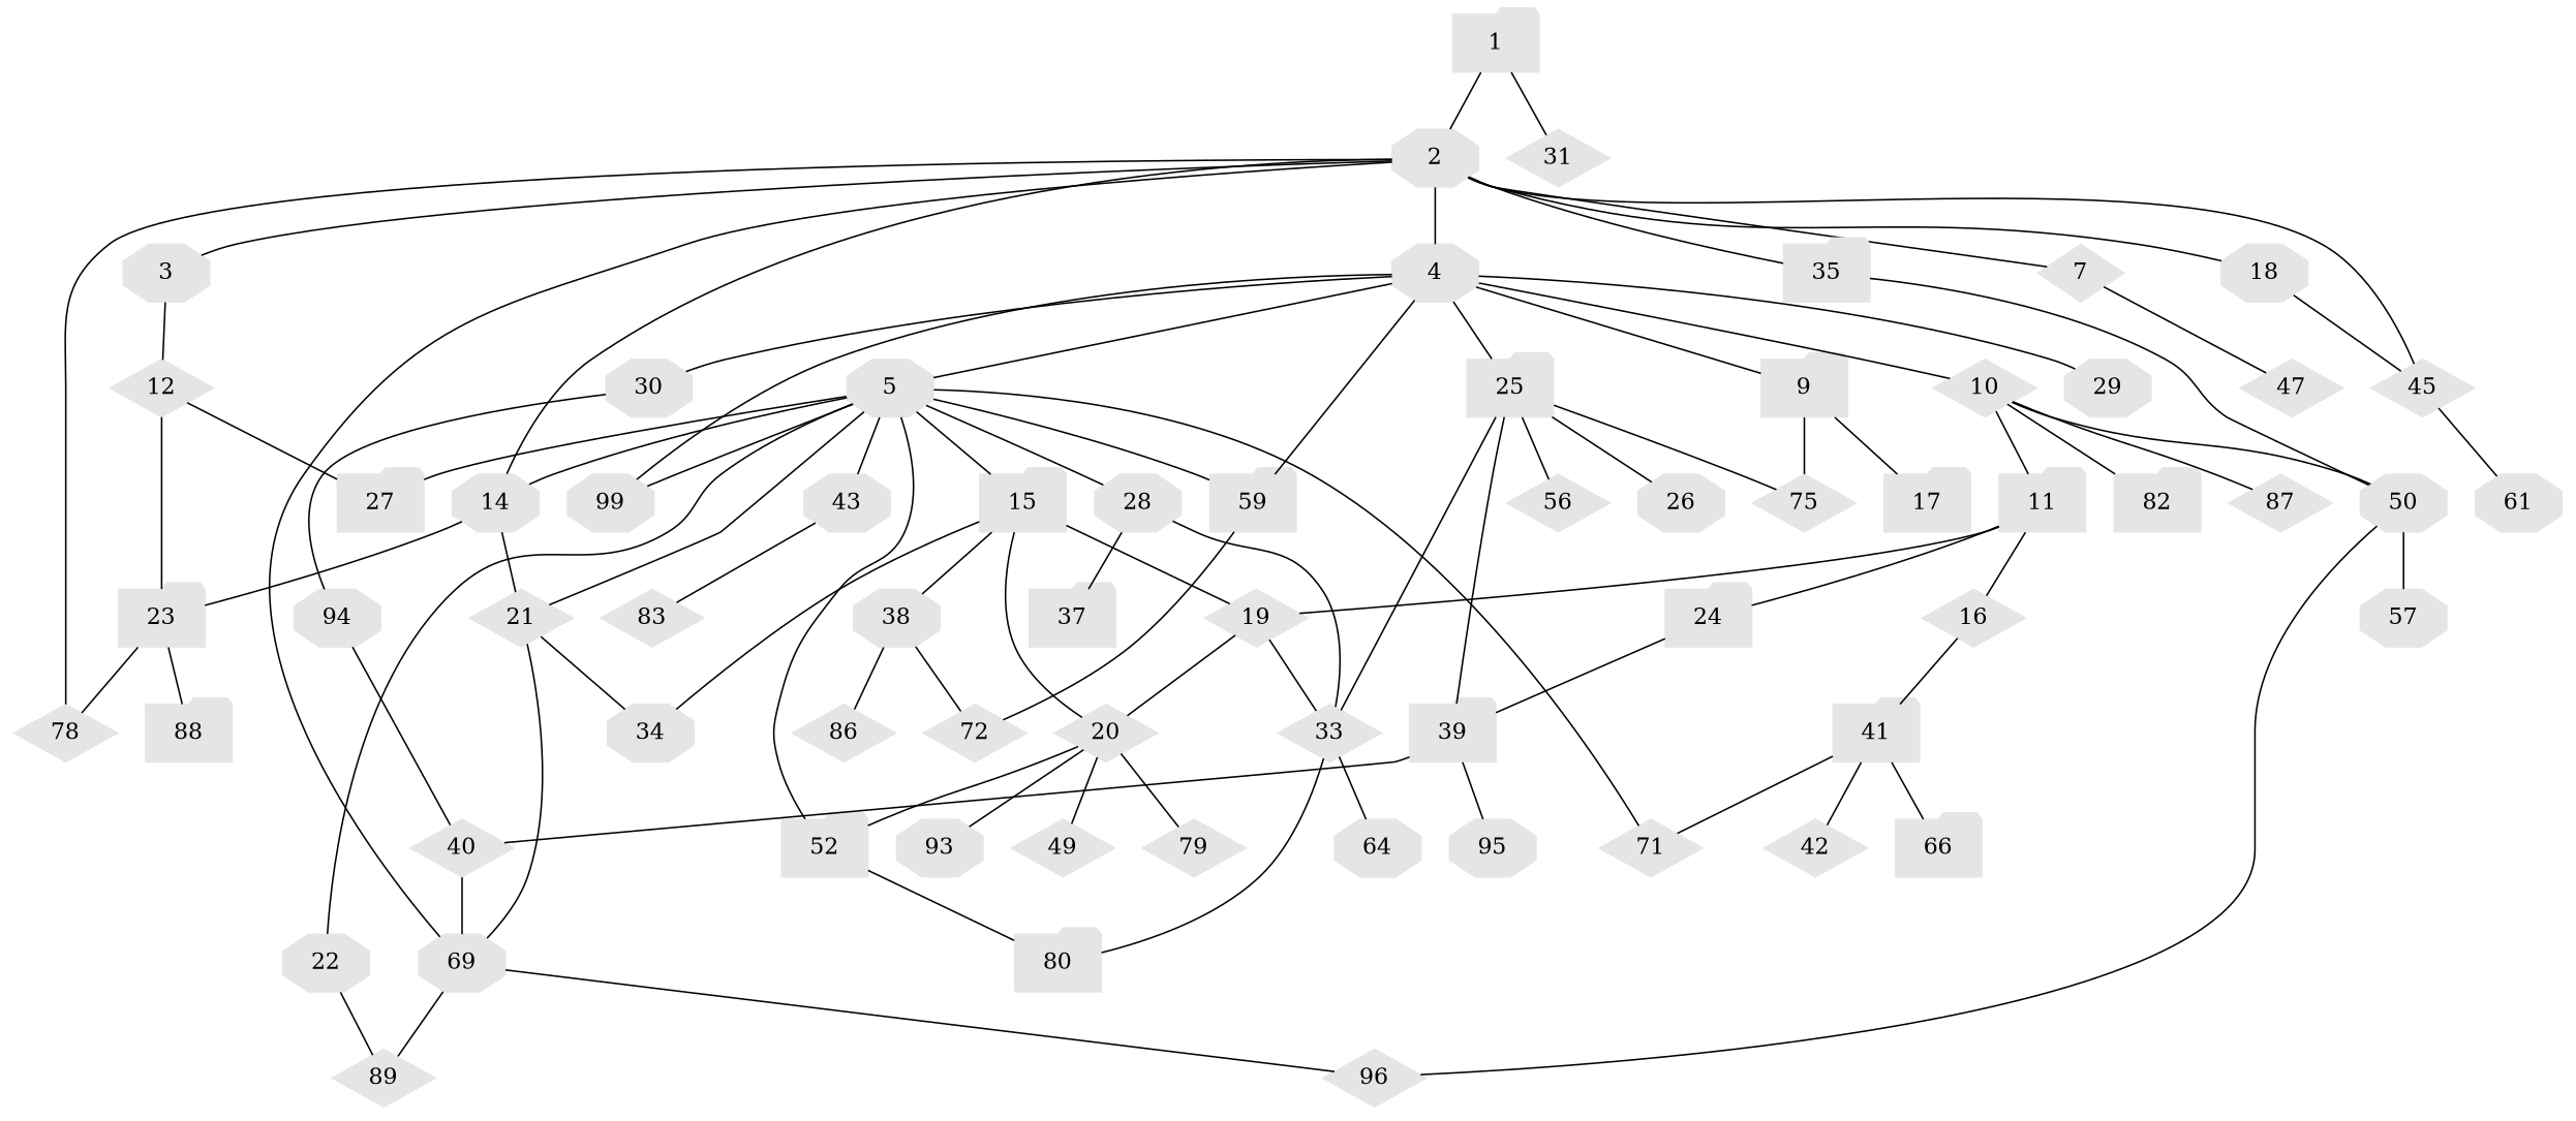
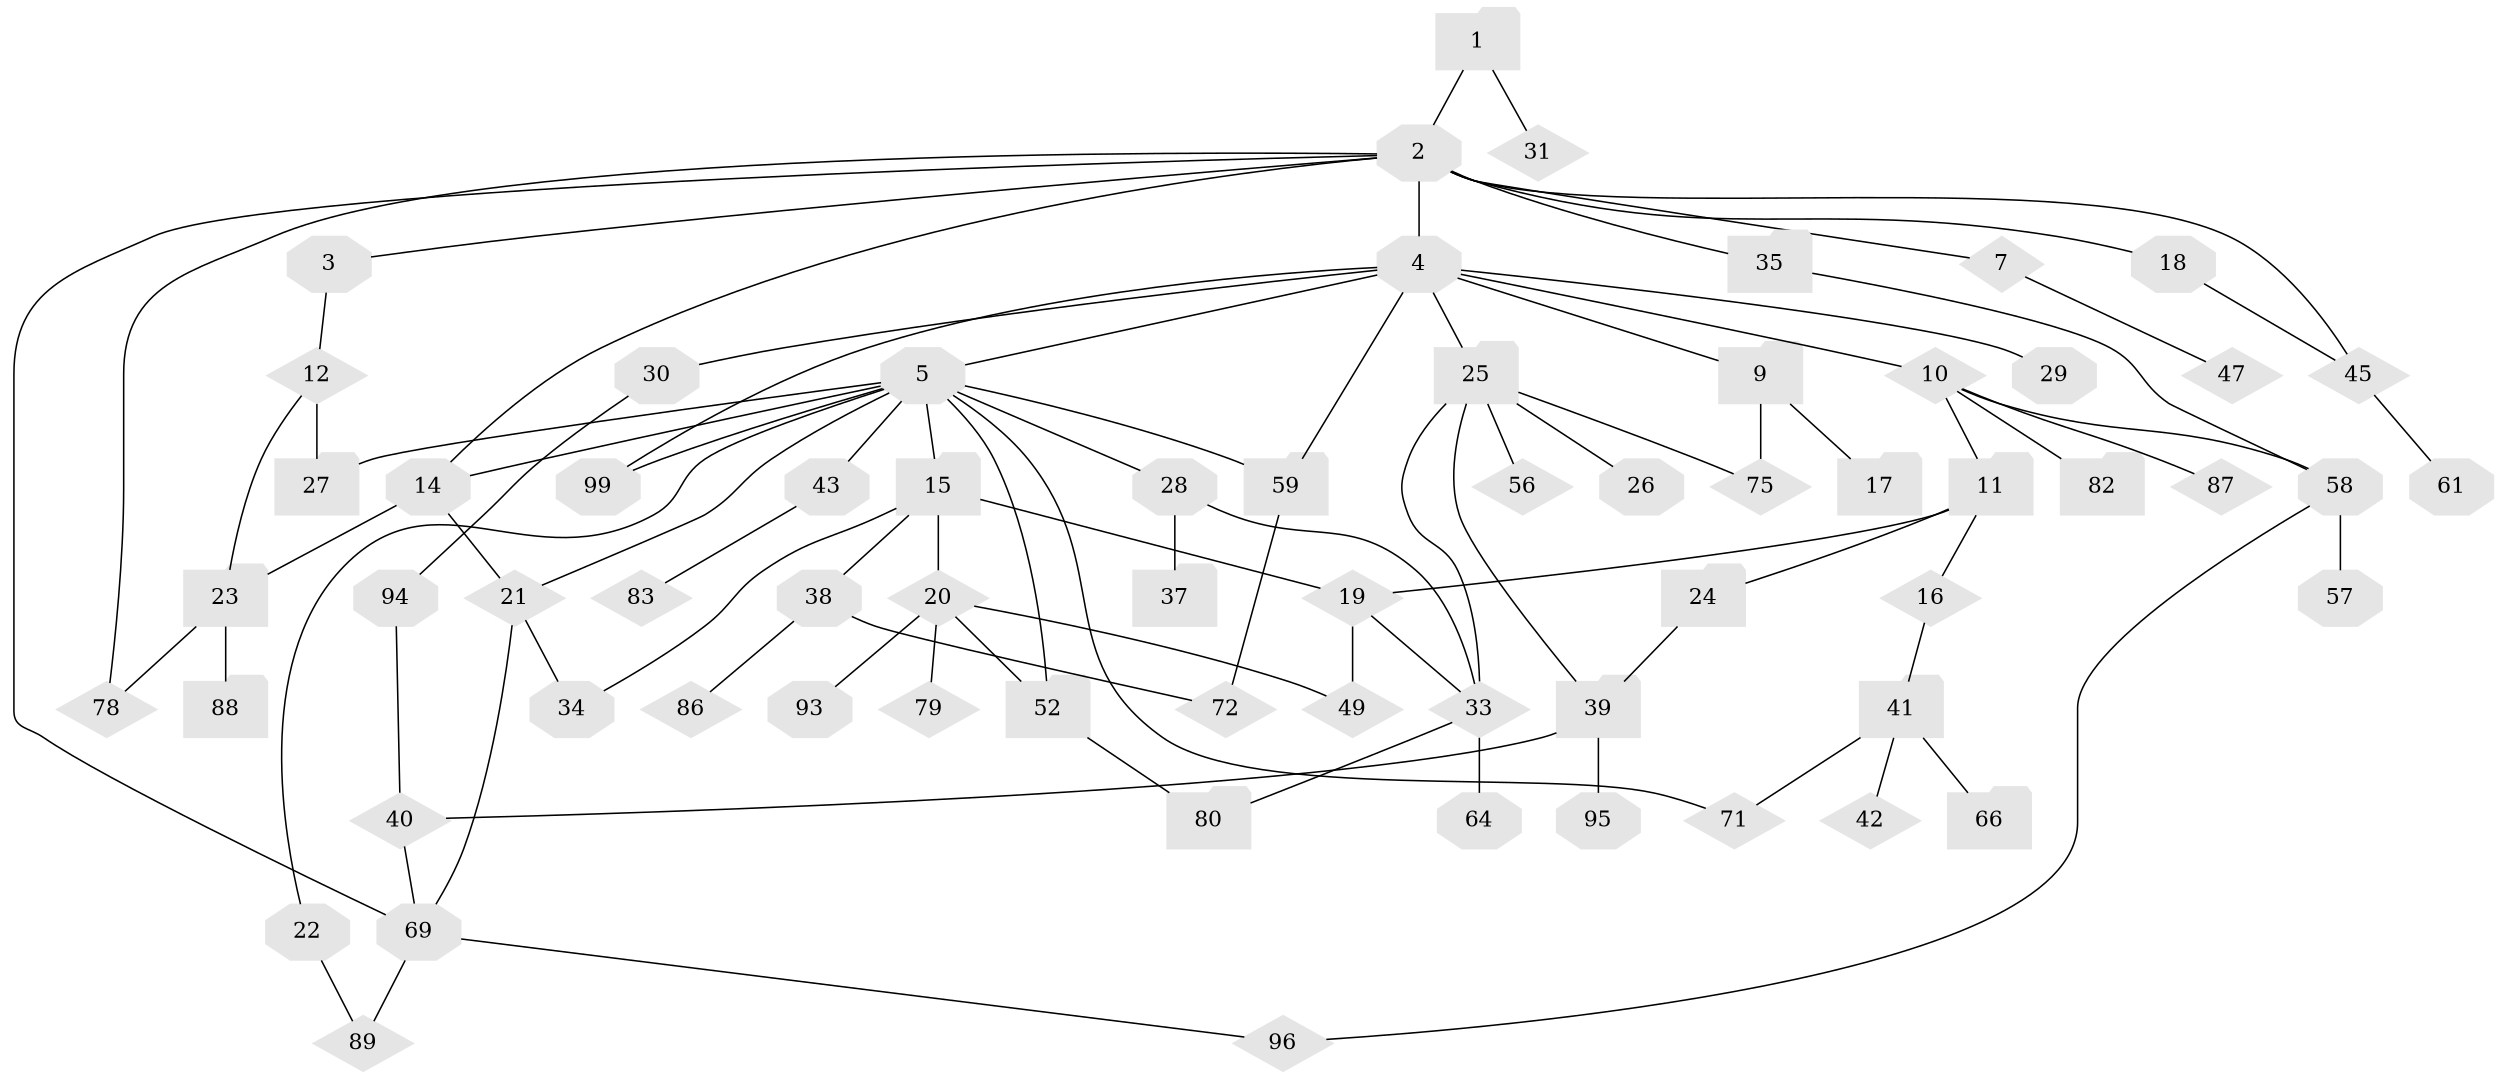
  graph {
    node [color=gray90 shape=diamond style=filled]
    2 [shape=octagon super="+48"]
    3 [shape=octagon]
    4 [shape=octagon super="+6"]
    7
    14 [shape=octagon super="+67"]
    18 [shape=octagon]
    35 [shape=folder super="+36"]
    45 [super="+70"]
    69 [shape=octagon super="+76"]
    78
    1 [shape=folder]
    31
    12
    5 [shape=octagon super="+8"]
    9 [shape=folder super="+63"]
    10 [super="+13"]
    25 [shape=folder super="+100"]
    29 [shape=octagon]
    30 [shape=octagon super="+91"]
    59 [shape=folder super="+97"]
    99 [shape=octagon]
    47
    21 [super="+84"]
    23 [shape=folder super="+44"]
-   50 [shape=octagon super="+58"]
+   50 [shape=octagon super="+58" label=58]
    n26 [label=61 shape=octagon]
    89 [super="+92"]
    96
    27 [shape=folder super="+81"]
    15 [shape=folder super="+54"]
    22 [shape=octagon super="+65"]
    28 [shape=octagon super="+73"]
    43 [shape=octagon super="+53"]
    52 [shape=folder super="+60"]
    71 [super="+77"]
    17 [shape=folder super="+74"]
    75
    11 [shape=folder super="+98"]
    82 [shape=folder]
    87
    56 [super="+68"]
    33 [super="+51"]
    39 [shape=folder super="+85"]
    26 [shape=octagon]
    94 [shape=octagon]
    72
    19 [super="+55"]
    20 [super="+32"]
    34 [shape=octagon]
    38 [shape=octagon super="+90"]
    37 [shape=folder]
    83
    80 [shape=folder]
    16
    24 [shape=folder]
    57 [shape=octagon]
    41 [shape=folder super="+61"]
    88 [shape=folder]
    49
    79
    93 [shape=octagon]
    86
    42
    66 [shape=folder]
    64 [shape=octagon]
    40 [super="+46"]
    95 [shape=octagon]
    2 -- 3
    2 -- 4
    2 -- 7
    2 -- 14
    2 -- 18
    2 -- 35
    2 -- 45
    2 -- 69
    2 -- 78
    3 -- 12
    4 -- 5
    4 -- 9
    4 -- 10
    4 -- 25
    4 -- 29
    4 -- 30
    4 -- 59
    4 -- 99
    7 -- 47
    14 -- 21
    14 -- 23
    18 -- 45
    35 -- 50
    45 -- n26
    69 -- 89
    69 -- 96
    1 -- 2
    1 -- 31
    12 -- 23
    12 -- 27
    5 -- 14
    5 -- 59
    5 -- 99
    5 -- 21
    5 -- 27
    5 -- 15
    5 -- 22
    5 -- 28
    5 -- 43
    5 -- 52
    5 -- 71
    9 -- 17
    9 -- 75
    10 -- 50
    10 -- 11
    10 -- 82
    10 -- 87
    25 -- 75
    25 -- 56
    25 -- 33
    25 -- 39
    25 -- 26
    30 -- 94
    59 -- 72
    21 -- 69
    21 -- 34
    23 -- 78
    23 -- 88
    50 -- 96
    50 -- 57
    15 -- 19
    15 -- 20
    15 -- 34
    15 -- 38
    22 -- 89
    28 -- 33
    28 -- 37
    43 -- 83
    52 -- 80
    11 -- 19
    11 -- 16
    11 -- 24
    33 -- 80
    33 -- 64
    39 -- 40
    39 -- 95
    94 -- 40
    19 -- 33
-   19 -- 20
+   19 -- 49
    20 -- 52
    20 -- 49
    20 -- 79
    20 -- 93
    38 -- 72
    38 -- 86
    16 -- 41
    24 -- 39
    41 -- 71
    41 -- 42
    41 -- 66
    40 -- 69
  }
